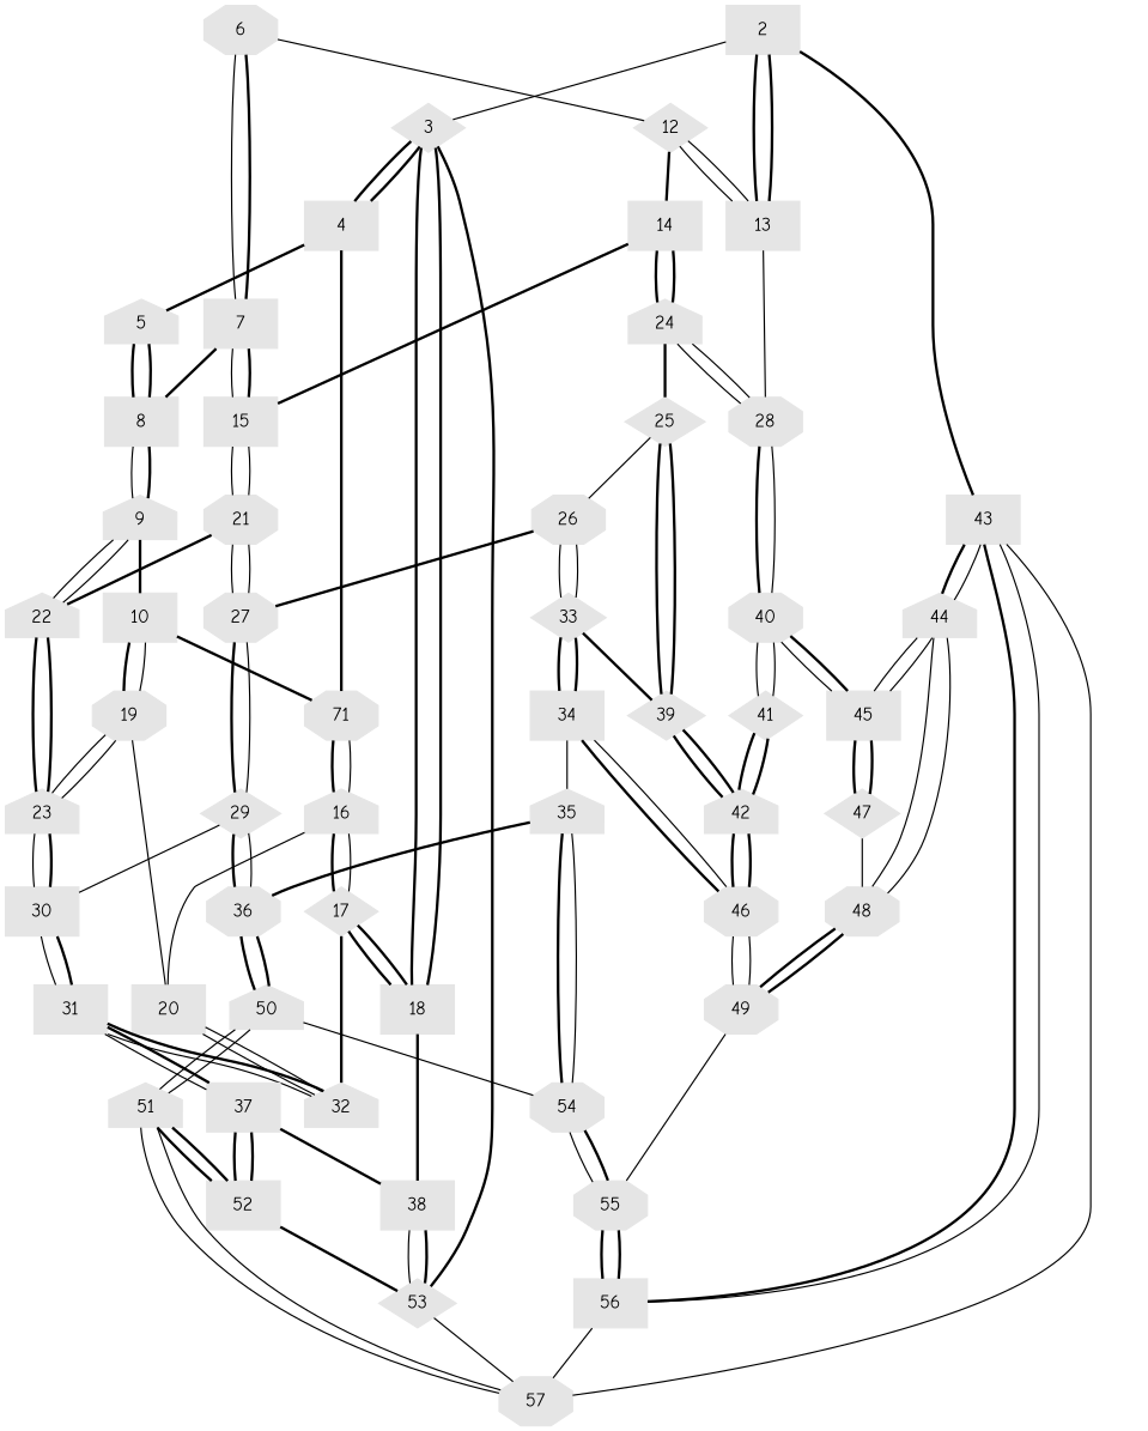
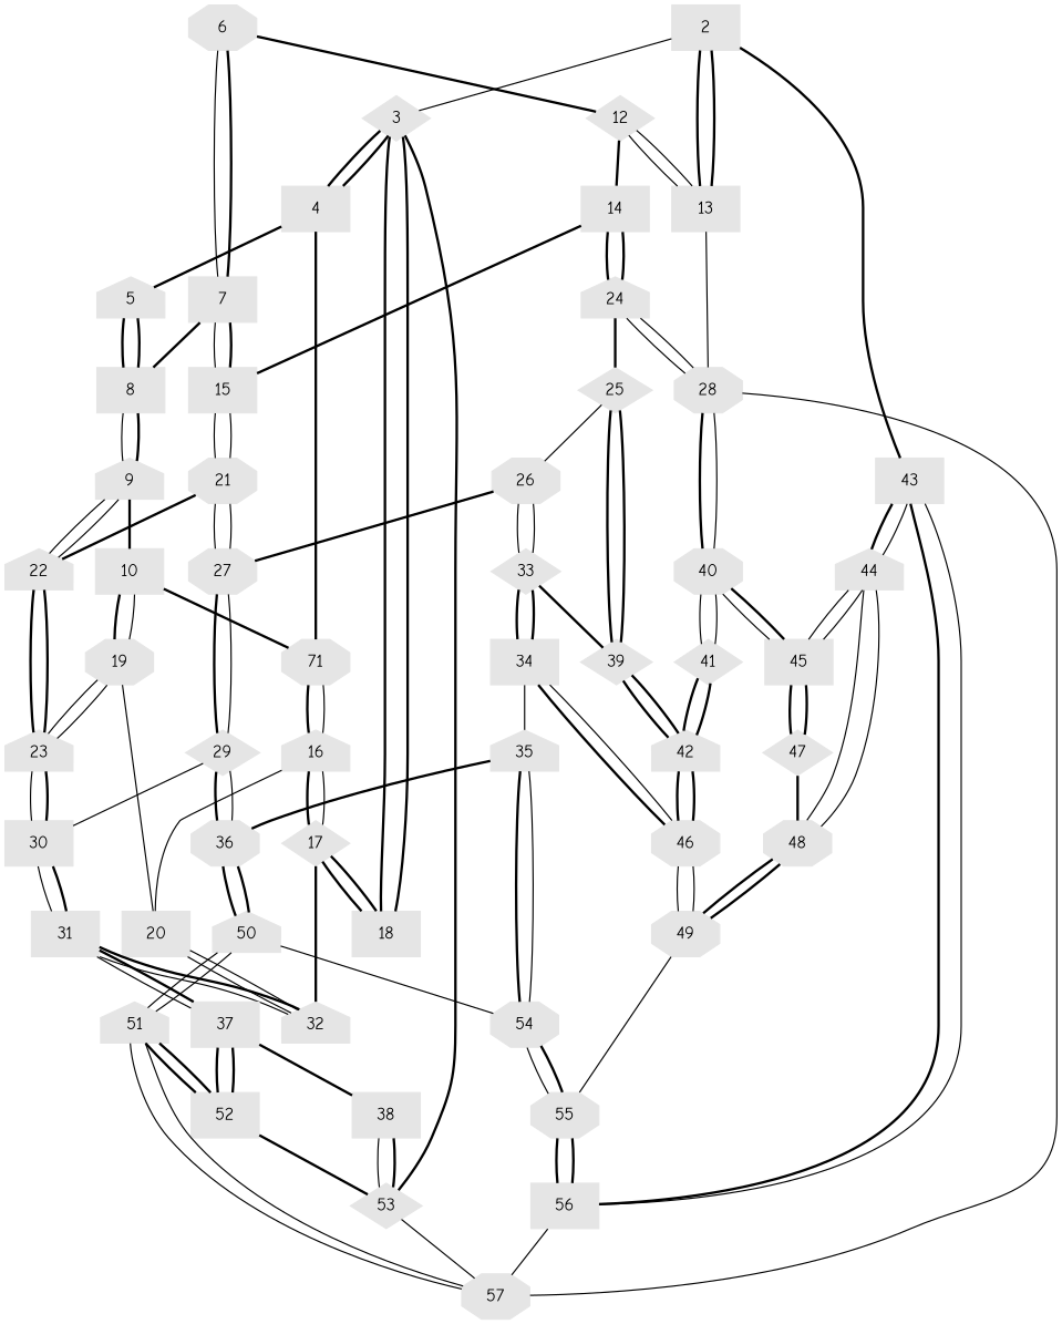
  graph {
    fontname="Comic Neue"
    node [color=gray90 fontname="Comic Neue" shape=box style=filled]
    edge [fontname="Comic Neue" style=bold]
    3 [shape=diamond]
    2
    13
    43
    6 [shape=octagon]
    7
    12 [shape=diamond]
    4
    18
    53 [shape=diamond]
    28 [shape=octagon]
    44 [shape=house]
    56
    57 [shape=octagon]
    5 [shape=house]
    n16 [label=71 shape=octagon]
    38
    8
    16 [shape=house]
    9 [shape=house]
    15
    14
    21 [shape=octagon]
    10
    22 [shape=house]
    19 [shape=octagon]
    23 [shape=house]
    20
    17 [shape=diamond]
    24 [shape=house]
    40 [shape=octagon]
    25 [shape=diamond]
    27 [shape=octagon]
    32 [shape=house]
    30
    29 [shape=diamond]
    31
    26 [shape=octagon]
    39 [shape=diamond]
    33 [shape=diamond]
    42 [shape=house]
    34
    36 [shape=octagon]
    41 [shape=diamond]
    45
    50 [shape=house]
    37
    52
    35 [shape=house]
    46 [shape=octagon]
    54 [shape=octagon]
    49 [shape=octagon]
    55 [shape=octagon]
    51 [shape=house]
    47 [shape=diamond]
    48 [shape=octagon]
    3 -- 4
    3 -- 4
    3 -- 18
    3 -- 18
    3 -- 53
    2 -- 3 [style=solid]
    2 -- 13
    2 -- 13
    2 -- 43
    13 -- 28 [style=solid]
    43 -- 44
    43 -- 44 [style=solid]
    43 -- 56
    43 -- 56 [style=solid]
-   43 -- 57 [style=solid]
+   28 -- 57 [style=solid]
    6 -- 7 [style=solid]
    6 -- 7
-   6 -- 12 [style=solid]
+   6 -- 12
    7 -- 8
    7 -- 15 [style=solid]
    7 -- 15
    12 -- 13 [style=solid]
    12 -- 13 [style=solid]
    12 -- 14
    4 -- 5
    4 -- n16
-   18 -- 38
    53 -- 57 [style=solid]
    28 -- 40
    28 -- 40 [style=solid]
    44 -- 45 [style=solid]
    44 -- 45 [style=solid]
    44 -- 48 [style=solid]
    44 -- 48 [style=solid]
    56 -- 57 [style=solid]
    5 -- 8
    5 -- 8
    n16 -- 16
    n16 -- 16 [style=solid]
    38 -- 53 [style=solid]
    38 -- 53
    8 -- 9 [style=solid]
    8 -- 9
    16 -- 20 [style=solid]
    16 -- 17
    16 -- 17 [style=solid]
    9 -- 10
    9 -- 22 [style=solid]
    9 -- 22 [style=solid]
    15 -- 21 [style=solid]
    15 -- 21 [style=solid]
    14 -- 15
    14 -- 24
    14 -- 24
    21 -- 22
    21 -- 27 [style=solid]
    21 -- 27 [style=solid]
    10 -- n16
    10 -- 19
    10 -- 19 [style=solid]
    22 -- 23
    22 -- 23
    19 -- 23 [style=solid]
    19 -- 23 [style=solid]
    19 -- 20 [style=solid]
    23 -- 30 [style=solid]
    23 -- 30
    20 -- 32 [style=solid]
    20 -- 32 [style=solid]
    17 -- 18
    17 -- 18
    17 -- 32
    24 -- 28 [style=solid]
    24 -- 28 [style=solid]
    24 -- 25
    40 -- 41 [style=solid]
    40 -- 41 [style=solid]
    40 -- 45 [style=solid]
    40 -- 45
    25 -- 26 [style=solid]
    25 -- 39
    25 -- 39
    27 -- 29
    27 -- 29 [style=solid]
    30 -- 31 [style=solid]
    30 -- 31
    29 -- 30 [style=solid]
    29 -- 36
    29 -- 36 [style=solid]
    31 -- 32 [style=solid]
    31 -- 32
    31 -- 37 [style=solid]
    31 -- 37
    26 -- 27
    26 -- 33 [style=solid]
    26 -- 33 [style=solid]
    39 -- 42
    39 -- 42
    33 -- 39
    33 -- 34
    33 -- 34
    42 -- 46
    42 -- 46
    34 -- 35 [style=solid]
    34 -- 46
    34 -- 46 [style=solid]
    36 -- 50
    36 -- 50
    41 -- 42
    41 -- 42
    45 -- 47
    45 -- 47
    50 -- 54 [style=solid]
    50 -- 51 [style=solid]
    50 -- 51 [style=solid]
    37 -- 38
    37 -- 52
    37 -- 52
    52 -- 53
    35 -- 36
    35 -- 54
    35 -- 54 [style=solid]
    46 -- 49 [style=solid]
    46 -- 49 [style=solid]
    54 -- 55 [style=solid]
    54 -- 55
    49 -- 55 [style=solid]
    55 -- 56
    55 -- 56
    51 -- 57 [style=solid]
    51 -- 57 [style=solid]
    51 -- 52
    51 -- 52
-   47 -- 48 [style=solid]
+   47 -- 48
    48 -- 49
    48 -- 49
  }
